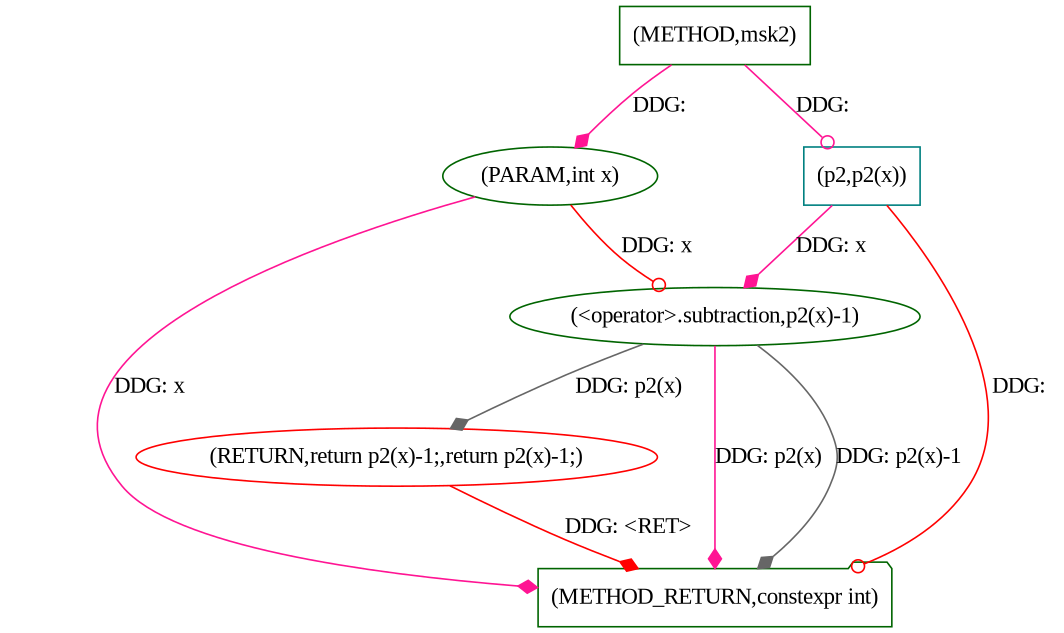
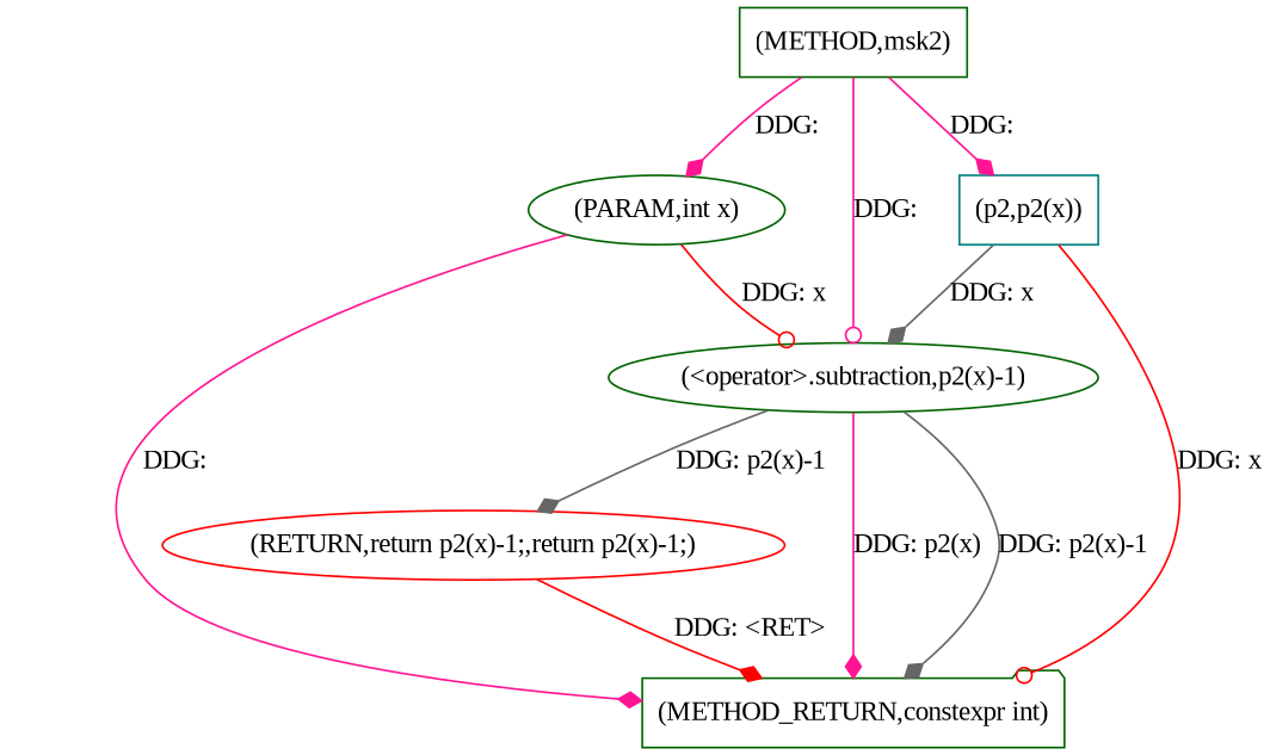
  digraph {
    fontname="Liberation Serif"
    node [color=darkgreen fontname="Liberation Serif" shape=ellipse]
    edge [arrowhead=diamond color=deeppink fontname="Liberation Serif"]
    n1 [label="(METHOD,msk2)" shape=box]
    n2 [label="(PARAM,int x)"]
    n3 [label="(<operator>.subtraction,p2(x)-1)"]
    n4 [color=teal label="(p2,p2(x))" shape=box]
    n5 [label="(METHOD_RETURN,constexpr int)" shape=folder]
    n6 [color=red label="(RETURN,return p2(x)-1;,return p2(x)-1;)"]
    n1 -> n2 [label="DDG: "]
-   n1 -> n4 [arrowhead=odot label="DDG: "]
+   n1 -> n3 [arrowhead=odot label="DDG: "]
+   n1 -> n4 [label="DDG: "]
    n2 -> n3 [arrowhead=odot color=red label="DDG: x"]
-   n2 -> n5 [label="DDG: x"]
+   n2 -> n5 [label="DDG: "]
    n3 -> n5 [label="DDG: p2(x)"]
    n3 -> n5 [color=gray40 label="DDG: p2(x)-1"]
-   n3 -> n6 [color=gray40 label="DDG: p2(x)"]
-   n4 -> n3 [label="DDG: x"]
-   n4 -> n5 [arrowhead=odot color=red label="DDG: "]
+   n3 -> n6 [color=gray40 label="DDG: p2(x)-1"]
+   n4 -> n3 [color=gray40 label="DDG: x"]
+   n4 -> n5 [arrowhead=odot color=red label="DDG: x"]
    n6 -> n5 [color=red label="DDG: <RET>"]
  }
